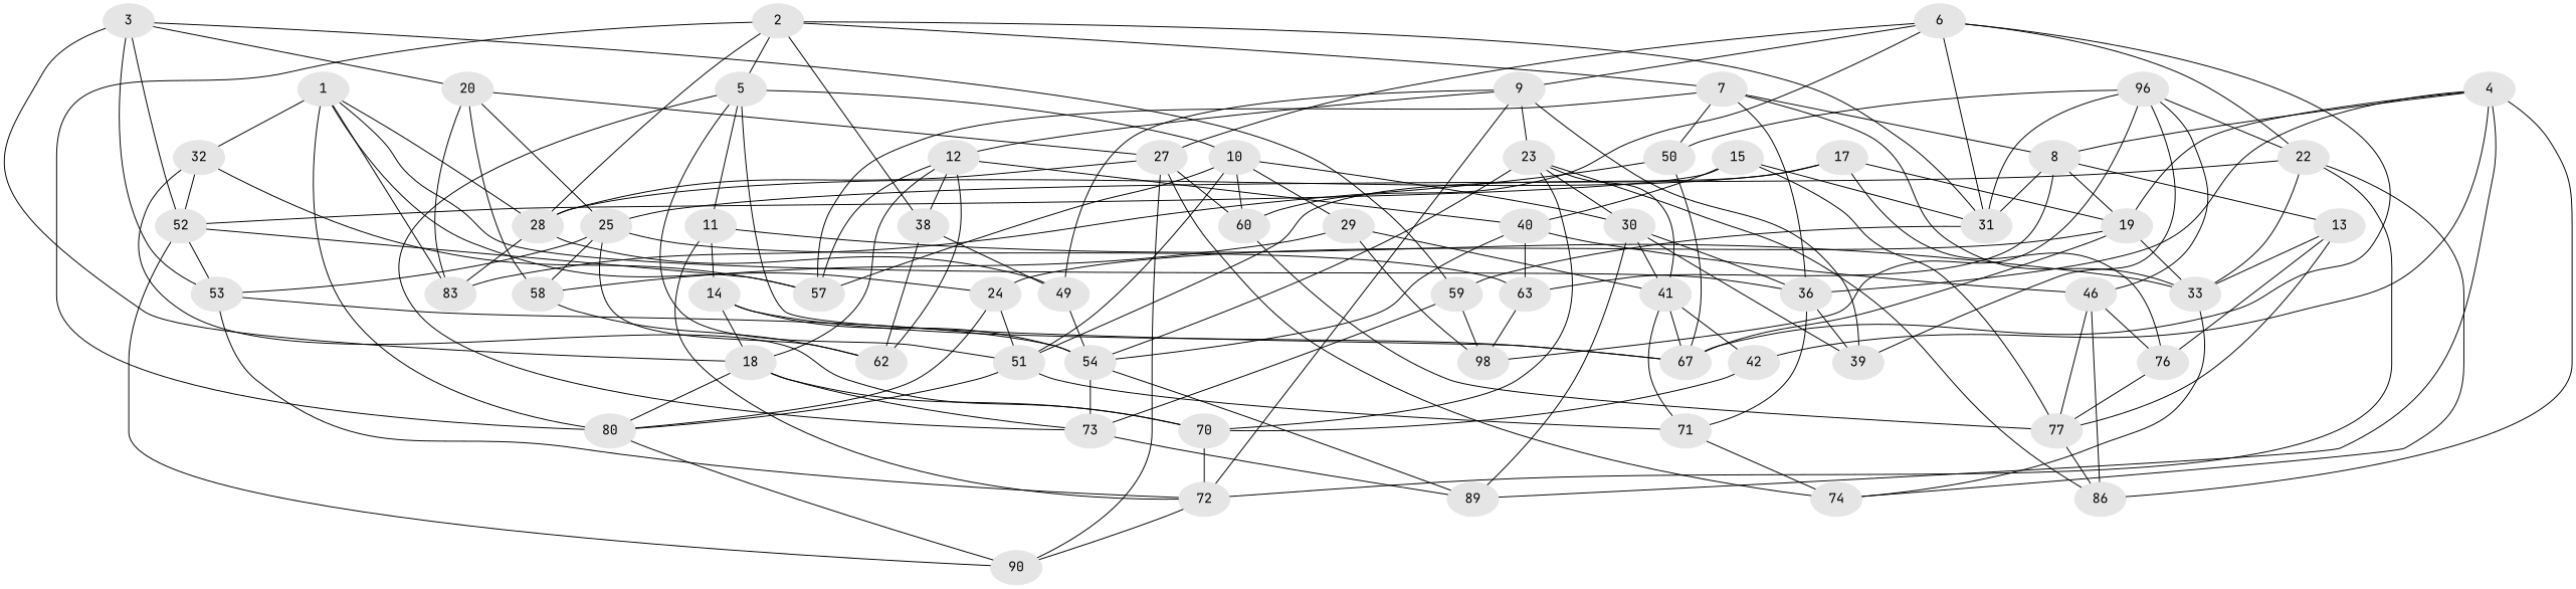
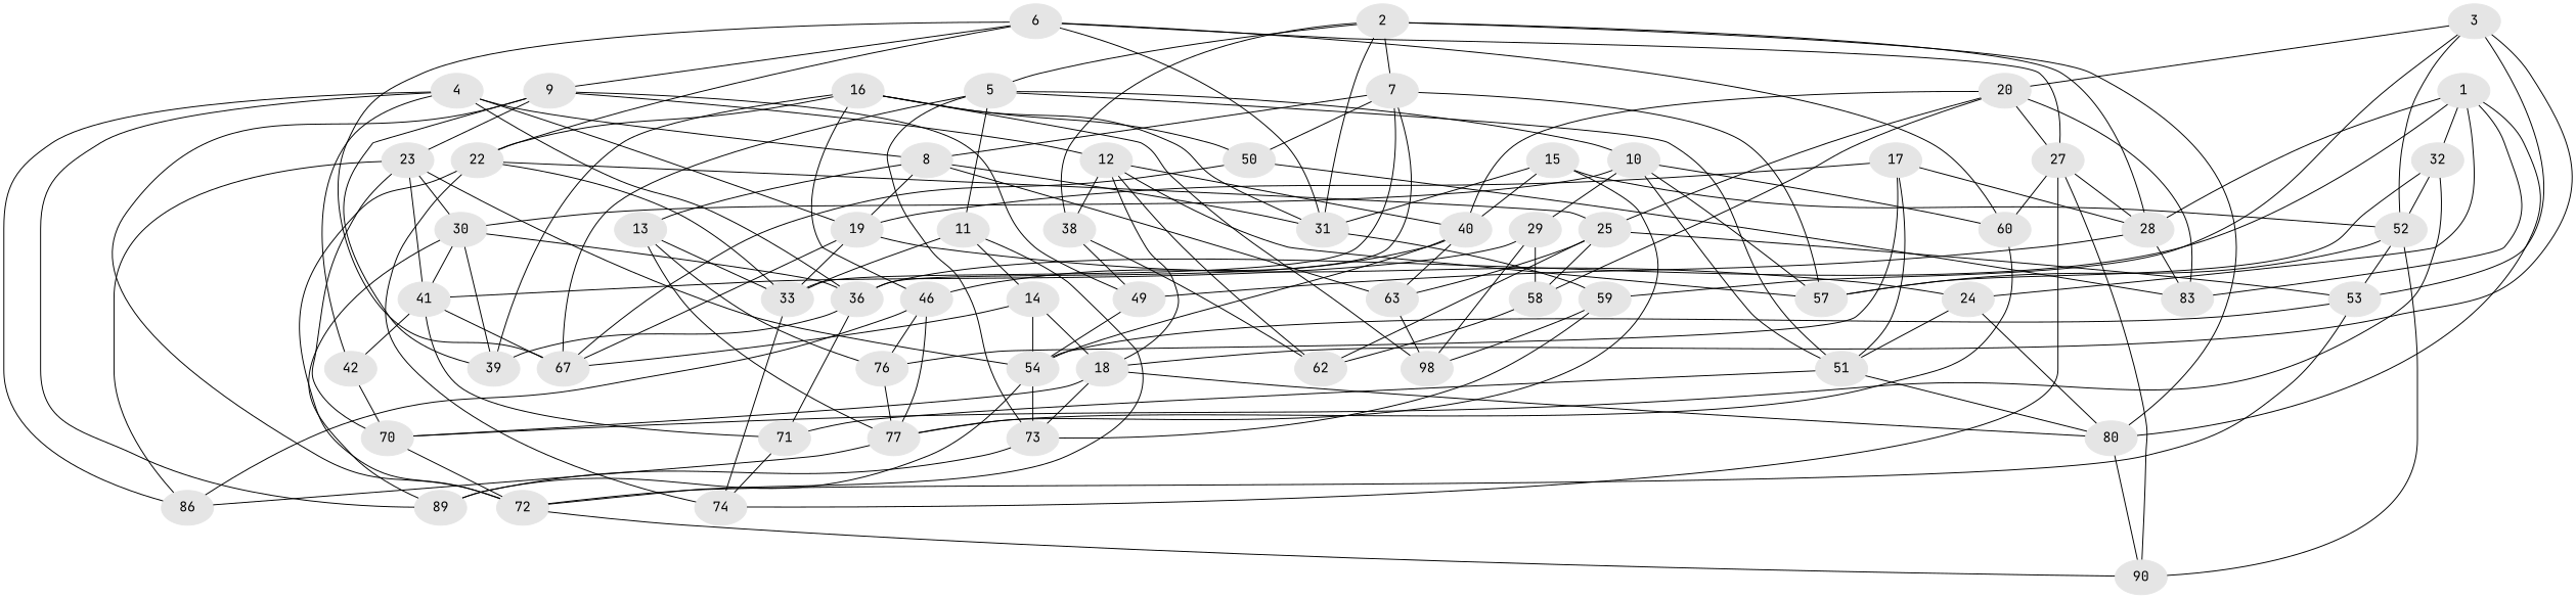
  graph {
    fontname="JetBrains Mono"
    node [color=gray90 fontname="JetBrains Mono" style=filled]
    edge [fontname="JetBrains Mono"]
    1 [super="+45"]
    24
    28 [super="+74"]
    32
    36 [super="+48"]
    80 [super="+87"]
    83
    51 [super="+55"]
    49
    52 [super="+99"]
    57
    70
    39
    71
    90
    2 [super="+44"]
    5 [super="+47"]
    7 [super="+21"]
    31 [super="+91"]
    38
    10 [super="+92"]
    11
    67 [super="+69"]
    73 [super="+85"]
    8 [super="+68"]
    33 [super="+64"]
    50
    59
    62
    3 [super="+35"]
    18 [super="+56"]
    20 [super="+100"]
    53 [super="+81"]
    27 [super="+97"]
    40 [super="+84"]
    25 [super="+37"]
    58
    72 [super="+95"]
    54 [super="+66"]
    98
    4 [super="+96"]
    19 [super="+82"]
    42
    86
    89
    13
    63
    60
    29
    30 [super="+65"]
    14
    6 [super="+78"]
    9 [super="+43"]
    22 [super="+88"]
    12 [super="+61"]
    23 [super="+34"]
    n57 [label=74]
    77 [super="+94"]
    76
    41 [super="+79"]
    46 [super="+93"]
    15
-   16 [super="+26" label=96]
+   16 [super="+26"]
    17
    1 -- 24
    1 -- 28
    1 -- 32
    1 -- 36
    1 -- 80
    1 -- 83
    24 -- 80
    24 -- 51
    28 -- 83
    28 -- 49
    32 -- 52
    32 -- 57
    32 -- 70
    36 -- 39
    36 -- 71
    80 -- 90
    51 -- 80
    51 -- 71
    49 -- 54
    52 -- 57
    52 -- 90
    52 -- 53
    70 -- 72
    71 -- n57
    2 -- 28
    2 -- 80
    2 -- 5
    2 -- 7
    2 -- 31
    2 -- 38
    5 -- 51
    5 -- 10
    5 -- 11
    5 -- 67
    5 -- 73
    7 -- 36
    7 -- 57
    7 -- 8
    7 -- 33
    7 -- 50
    31 -- 59
    38 -- 49
    38 -- 62
    10 -- 51
    10 -- 57
    10 -- 60
    10 -- 29
    10 -- 30
    11 -- 33
    11 -- 72
    11 -- 14
    73 -- 89
    8 -- 31
    8 -- 19
    8 -- 13
    8 -- 63
    33 -- n57
    50 -- 83
    50 -- 67
    59 -- 73
    59 -- 98
    3 -- 52
    3 -- 59
    3 -- 18
    3 -- 20
    3 -- 53 [weight=2]
    18 -- 80
    18 -- 70
    18 -- 73
    20 -- 83
    20 -- 27
+   20 -- 40
    20 -- 25
    20 -- 58
    53 -- 72
    53 -- 54
    27 -- 28
    27 -- 90
    27 -- 60
    27 -- n57
    40 -- 54
    40 -- 63
    40 -- 46
    25 -- 62
    25 -- 53
    25 -- 58
    25 -- 63
    58 -- 62
    72 -- 90
    54 -- 73
    54 -- 89
    4 -- 36
    4 -- 8
    4 -- 19
    4 -- 42
    4 -- 86
    4 -- 89
    19 -- 24
    19 -- 67
    19 -- 33
    42 -- 70
    13 -- 33
    13 -- 77
    13 -- 76
    63 -- 98
    60 -- 77
    29 -- 58
    29 -- 98
    29 -- 41
    30 -- 36
    30 -- 39
    30 -- 89
    30 -- 41
    14 -- 67
    14 -- 18
    14 -- 54
    6 -- 31
    6 -- 67
    6 -- 27
    6 -- 60
    6 -- 9
    6 -- 22
    9 -- 49
    9 -- 39
    9 -- 72
    9 -- 12
    9 -- 23
    22 -- 33
    22 -- 25
    22 -- 72
    22 -- n57
    12 -- 57
    12 -- 38
    12 -- 62
    12 -- 18
    12 -- 40
    23 -- 70
    23 -- 54
    23 -- 86
    23 -- 30
    23 -- 41
    77 -- 86
    76 -- 77
    41 -- 71
    41 -- 67
    41 -- 42
    46 -- 86
    46 -- 77
    46 -- 76
    15 -- 52
    15 -- 31
    15 -- 40
    15 -- 77
    16 -- 39
    16 -- 31
    16 -- 50
    16 -- 98
    16 -- 22
    16 -- 46
    17 -- 28
    17 -- 51
    17 -- 19
    17 -- 76
  }
